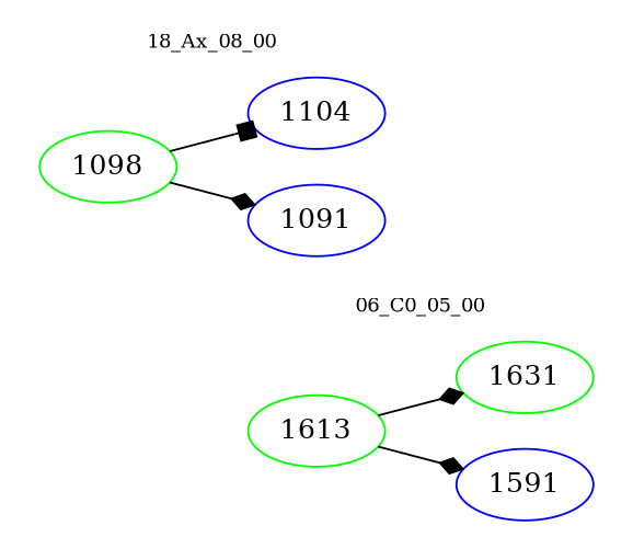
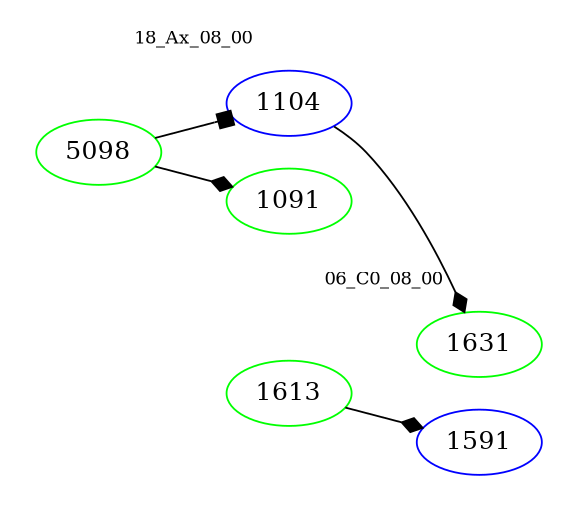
  digraph {
    rankdir=LR
    node [color=green]
    edge [arrowhead=diamond color=black]
-   n1 [label=1098]
-   n2 [color=blue label=1091]
+   n1 [label=5098]
+   n2 [label=1091]
    n3 [color=blue label=1104]
    n4 [label=1613]
    n5 [color=blue label=1591]
    n6 [label=1631]
    subgraph cluster_1 {
      color=white
      fontsize=10
      label="18_Ax_08_00"
      n1
      n2
      n3
    }
    subgraph cluster_2 {
      color=white
      fontsize=10
-     label="06_C0_05_00"
+     label="06_C0_08_00"
      n4
      n5
      n6
    }
    n1 -> n2
    n1 -> n3 [arrowhead=box]
    n4 -> n5
-   n4 -> n6
+   n3 -> n6
  }
